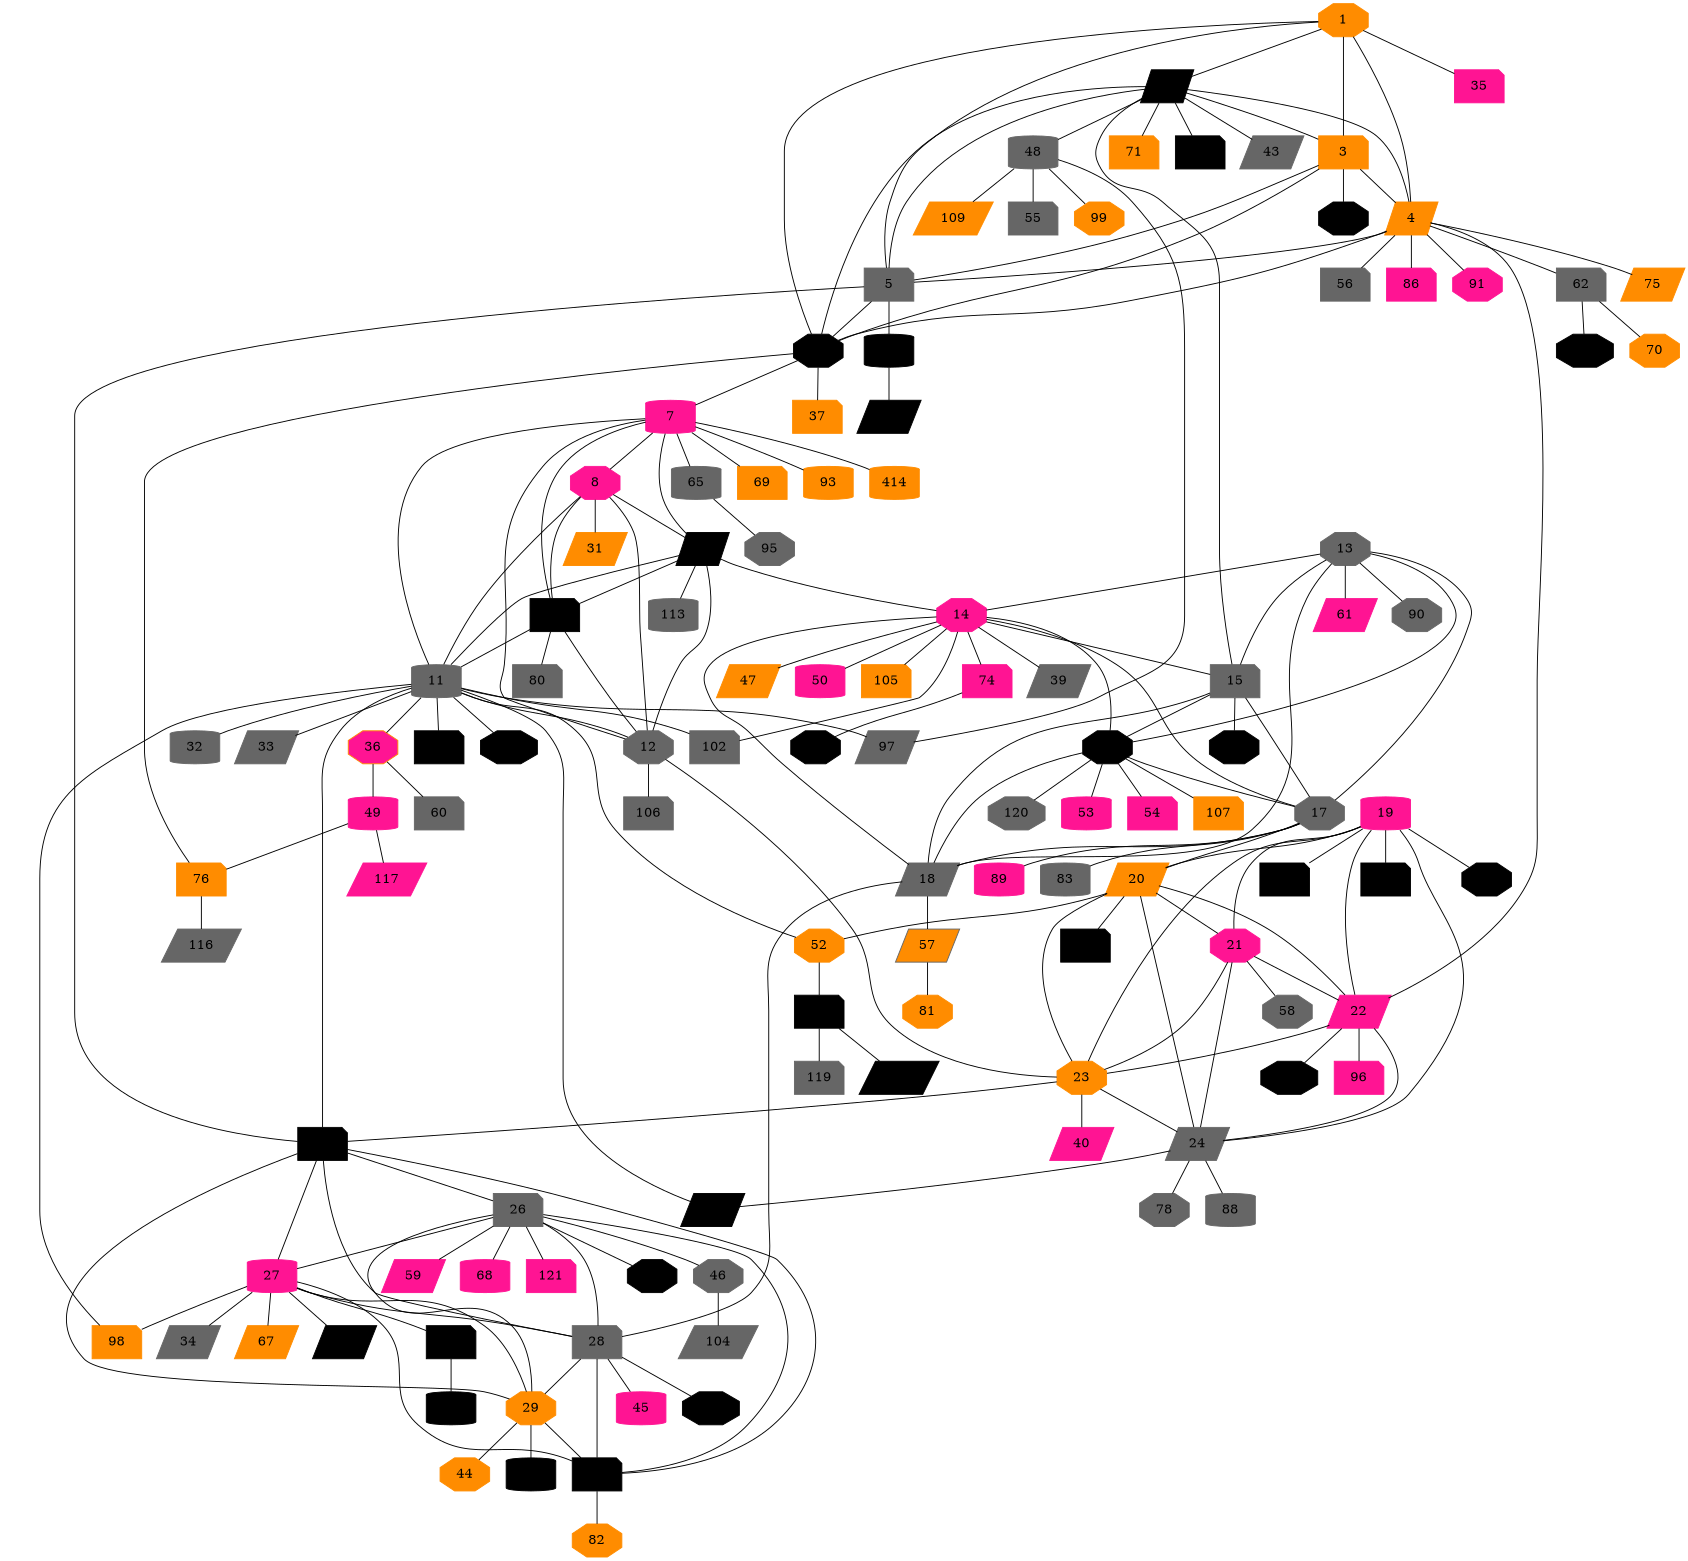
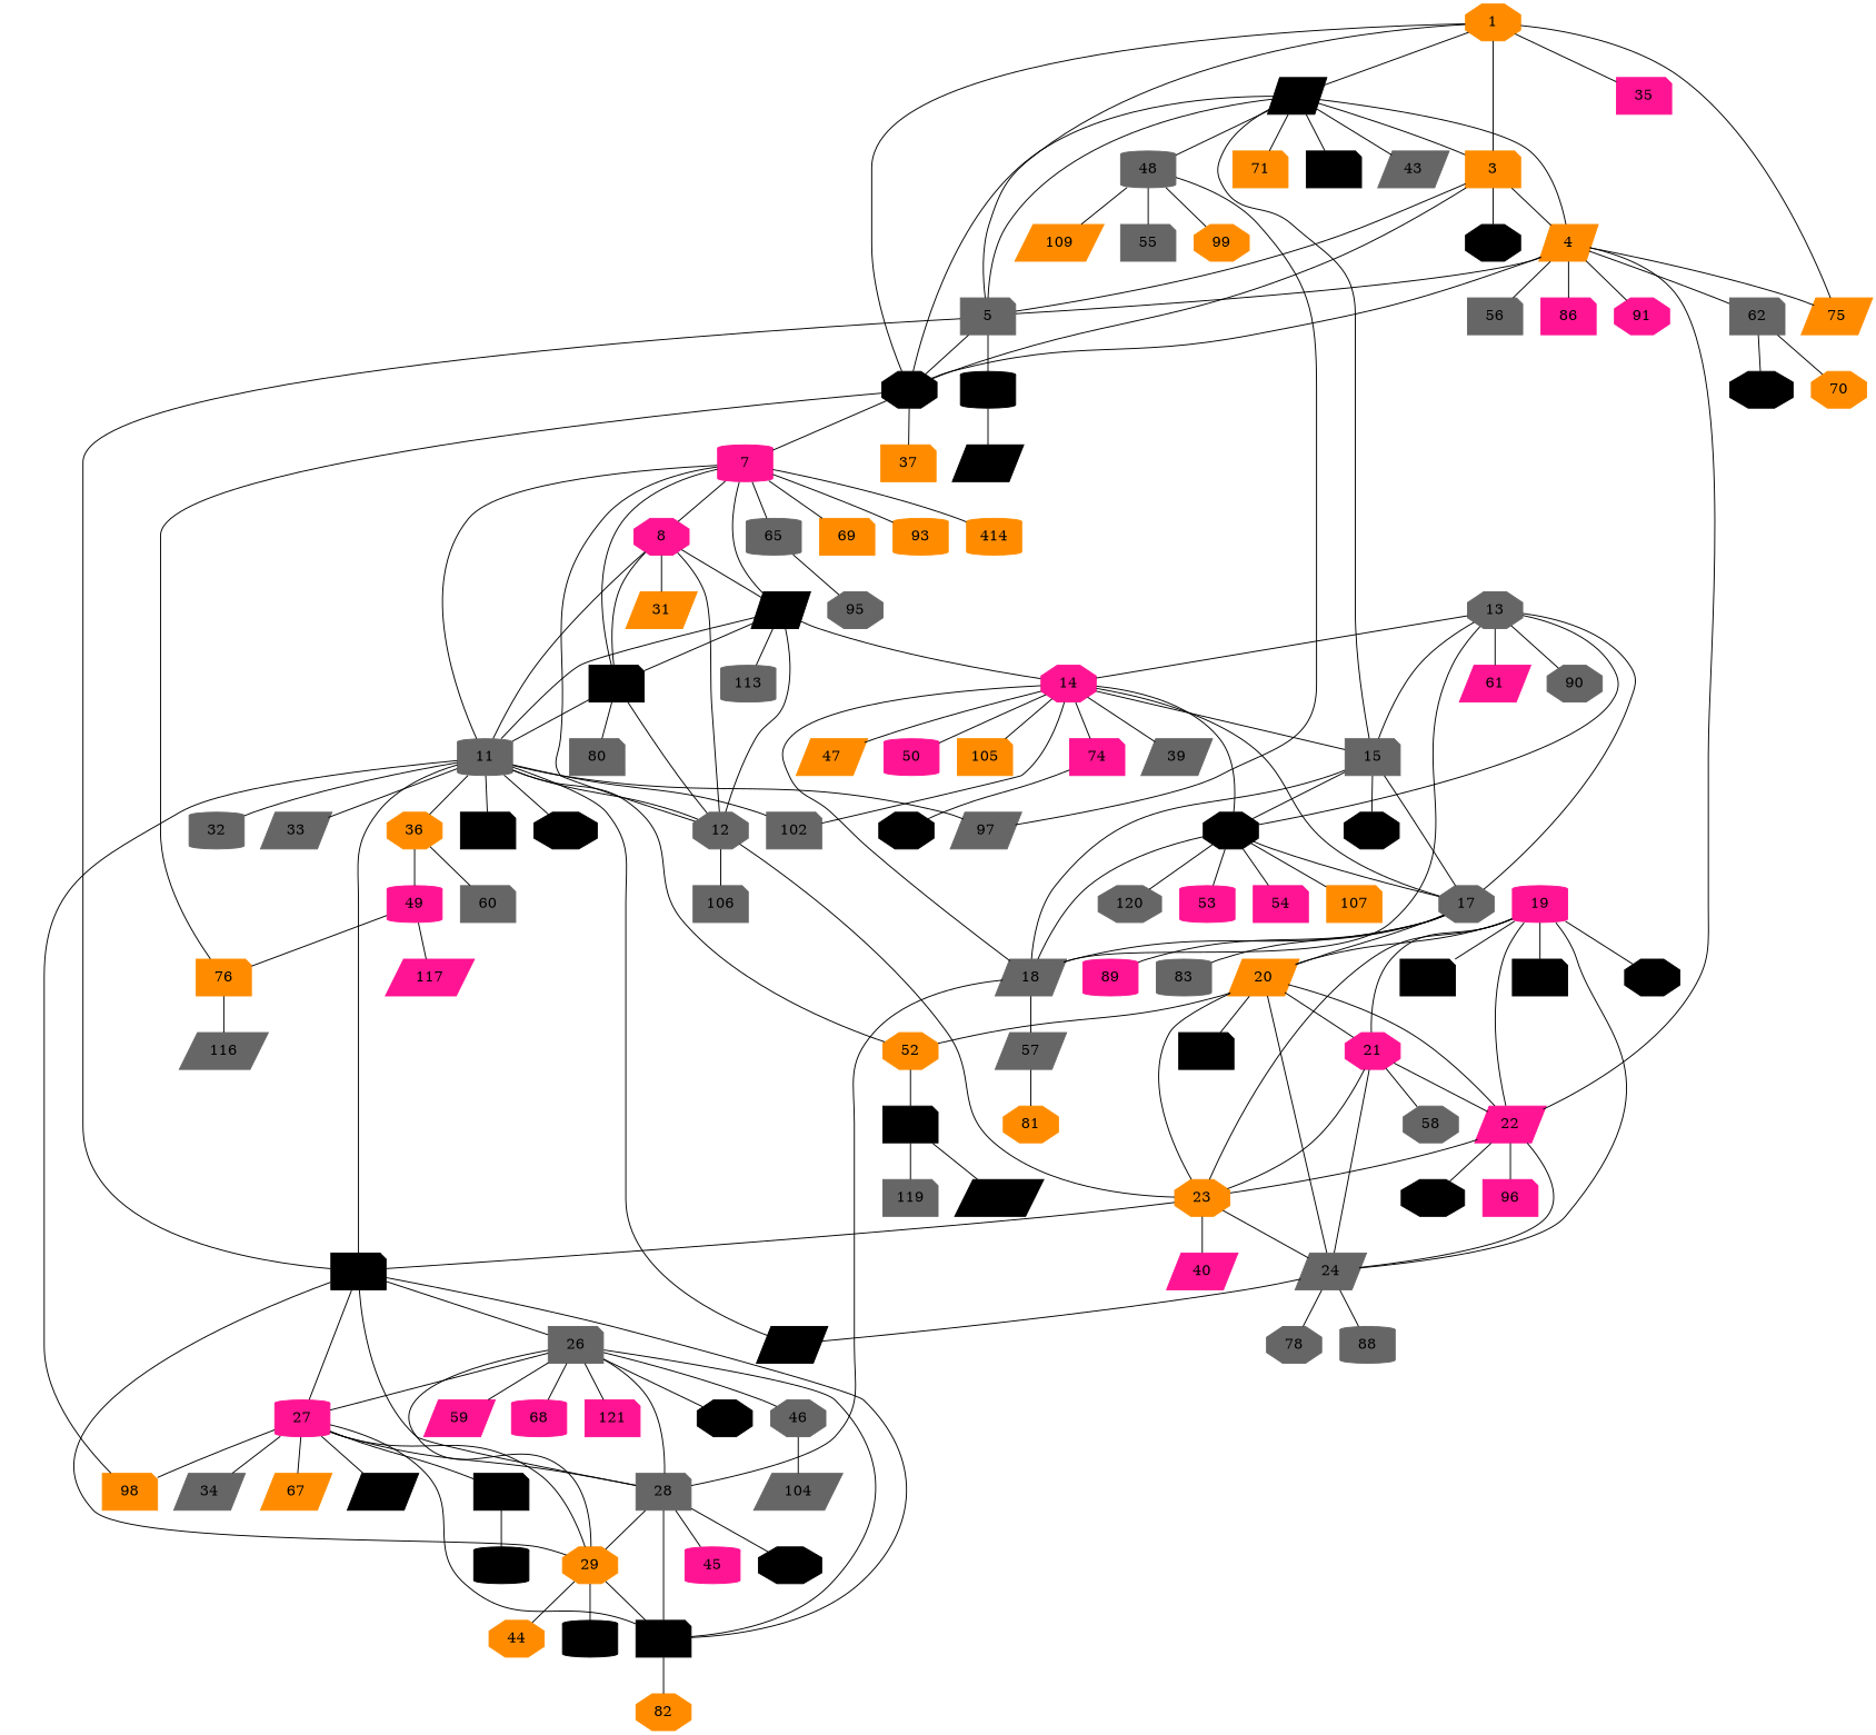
  graph {
    node [color=gray40 shape=note style=filled]
    1 [color=darkorange shape=octagon]
    2 [color=black shape=parallelogram]
    3 [color=darkorange]
    4 [color=darkorange shape=parallelogram]
    5
    6 [color=black shape=octagon]
    35 [color=deeppink]
    15
    43 [shape=parallelogram]
    48 [shape=cylinder]
    71 [color=darkorange]
    84 [color=black]
    41 [color=black shape=octagon]
    22 [color=deeppink shape=parallelogram]
    56
    62
    75 [color=darkorange shape=parallelogram]
    86 [color=deeppink]
    91 [color=deeppink shape=octagon]
    25 [color=black]
    73 [color=black shape=cylinder]
    7 [color=deeppink shape=cylinder]
    37 [color=darkorange]
    76 [color=darkorange]
    16 [color=black shape=octagon]
    17 [shape=octagon]
    18 [shape=parallelogram]
    77 [color=black shape=octagon]
    97 [shape=parallelogram]
    55
    99 [color=darkorange shape=octagon]
    109 [color=darkorange shape=parallelogram]
    23 [color=darkorange shape=octagon]
    24 [shape=parallelogram]
    96 [color=deeppink]
    112 [color=black shape=octagon]
    70 [color=darkorange shape=octagon]
    101 [color=black shape=octagon]
    28
    26
    27 [color=deeppink shape=cylinder]
    29 [color=darkorange shape=octagon]
    30 [color=black]
    94 [color=black shape=parallelogram]
    8 [color=deeppink shape=octagon]
    9 [color=black shape=parallelogram]
    10 [color=black]
    11 [shape=cylinder]
    12 [shape=octagon]
    65 [shape=cylinder]
    69 [color=darkorange]
    93 [color=darkorange shape=cylinder]
    n53 [color=darkorange label=414 shape=cylinder]
    116 [shape=parallelogram]
    31 [color=darkorange shape=parallelogram]
    14 [color=deeppink shape=octagon]
    113 [shape=cylinder]
    80
    32 [shape=cylinder]
    33 [shape=parallelogram]
-   36 [color=darkorange shape=octagon fillcolor=deeppink]
+   36 [color=darkorange shape=octagon]
    51 [color=black shape=parallelogram]
    52 [color=darkorange shape=octagon]
    64 [color=black]
    98 [color=darkorange]
    102
    108 [color=black shape=octagon]
    106
    95 [shape=octagon]
    39 [shape=parallelogram]
    47 [color=darkorange shape=parallelogram]
    50 [color=deeppink shape=cylinder]
    74 [color=deeppink]
    105 [color=darkorange]
    49 [color=deeppink shape=cylinder]
    60
    87 [color=black]
    40 [color=deeppink shape=parallelogram]
    13 [shape=octagon]
    61 [color=deeppink shape=parallelogram]
    90 [shape=octagon]
    53 [color=deeppink shape=cylinder]
    54 [color=deeppink]
    107 [color=darkorange]
    120 [shape=octagon]
    20 [color=darkorange shape=parallelogram]
    83 [shape=cylinder]
    89 [color=deeppink shape=cylinder]
-   57 [shape=parallelogram fillcolor=darkorange]
+   57 [shape=parallelogram]
    85 [color=black shape=octagon]
    21 [color=deeppink shape=octagon]
    92 [color=black]
    45 [color=deeppink shape=cylinder]
    100 [color=black shape=octagon]
    81 [color=darkorange shape=octagon]
    19 [color=deeppink shape=cylinder]
    63 [color=black shape=octagon]
    66 [color=black]
    110 [color=black]
    58 [shape=octagon]
    78 [shape=octagon]
    88 [shape=cylinder]
    42 [color=black shape=octagon]
    46 [shape=octagon]
    59 [color=deeppink shape=parallelogram]
    68 [color=deeppink shape=cylinder]
    121 [color=deeppink]
    34 [shape=parallelogram]
    67 [color=darkorange shape=parallelogram]
    72 [color=black shape=parallelogram]
    103 [color=black]
    44 [color=darkorange shape=octagon]
    79 [color=black shape=cylinder]
    82 [color=darkorange shape=octagon]
    104 [shape=parallelogram]
    111 [color=black shape=cylinder]
    117 [color=deeppink shape=parallelogram]
    115 [color=black shape=parallelogram]
    119
    1 -- 2
    1 -- 3
-   1 -- 4
+   1 -- 75
    1 -- 5
    1 -- 6
    1 -- 35
    2 -- 3
    2 -- 4
    2 -- 5
    2 -- 6
    2 -- 15
    2 -- 43
    2 -- 48
    2 -- 71
    2 -- 84
    3 -- 4
    3 -- 5
    3 -- 6
    3 -- 41
    4 -- 5
    4 -- 6
    4 -- 22
    4 -- 56
    4 -- 62
    4 -- 75
    4 -- 86
    4 -- 91
    5 -- 6
    5 -- 25
    5 -- 73
    6 -- 7
    6 -- 37
    6 -- 76
    15 -- 16
    15 -- 17
    15 -- 18
    15 -- 77
    48 -- 97
    48 -- 55
    48 -- 99
    48 -- 109
    22 -- 23
    22 -- 24
    22 -- 96
    22 -- 112
    62 -- 70
    62 -- 101
    25 -- 28
    25 -- 26
    25 -- 27
    25 -- 29
    25 -- 30
    73 -- 94
    7 -- 8
    7 -- 9
    7 -- 10
    7 -- 11
    7 -- 12
    7 -- 65
    7 -- 69
    7 -- 93
    7 -- n53
    76 -- 116
    16 -- 17
    16 -- 18
    16 -- 53
    16 -- 54
    16 -- 107
    16 -- 120
    17 -- 18
    17 -- 20
    17 -- 83
    17 -- 89
    18 -- 28
    18 -- 57
    23 -- 25
    23 -- 24
    23 -- 40
    24 -- 51
    24 -- 78
    24 -- 88
    28 -- 29
    28 -- 30
    28 -- 45
    28 -- 100
    26 -- 28
    26 -- 27
    26 -- 29
    26 -- 30
    26 -- 42
    26 -- 46
    26 -- 59
    26 -- 68
    26 -- 121
    27 -- 28
    27 -- 29
    27 -- 30
    27 -- 98
    27 -- 34
    27 -- 67
    27 -- 72
    27 -- 103
    29 -- 30
    29 -- 44
    29 -- 79
    30 -- 82
    8 -- 9
    8 -- 10
    8 -- 11
    8 -- 12
    8 -- 31
    9 -- 10
    9 -- 11
    9 -- 12
    9 -- 14
    9 -- 113
    10 -- 11
    10 -- 12
    10 -- 80
    11 -- 25
    11 -- 97
    11 -- 12
    11 -- 32
    11 -- 33
    11 -- 36
    11 -- 51
    11 -- 52
    11 -- 64
    11 -- 98
    11 -- 102
    11 -- 108
    12 -- 23
    12 -- 106
    65 -- 95
    14 -- 15
    14 -- 16
    14 -- 17
    14 -- 18
    14 -- 102
    14 -- 39
    14 -- 47
    14 -- 50
    14 -- 74
    14 -- 105
    36 -- 49
    36 -- 60
    52 -- 87
    74 -- 85
    49 -- 76
    49 -- 117
    87 -- 115
    87 -- 119
    13 -- 15
    13 -- 16
    13 -- 17
    13 -- 18
    13 -- 14
    13 -- 61
    13 -- 90
    20 -- 22
    20 -- 23
    20 -- 24
    20 -- 52
    20 -- 21
    20 -- 92
    57 -- 81
    21 -- 22
    21 -- 23
    21 -- 24
    21 -- 58
    19 -- 22
    19 -- 23
    19 -- 24
    19 -- 20
    19 -- 21
    19 -- 63
    19 -- 66
    19 -- 110
    46 -- 104
    103 -- 111
  }
